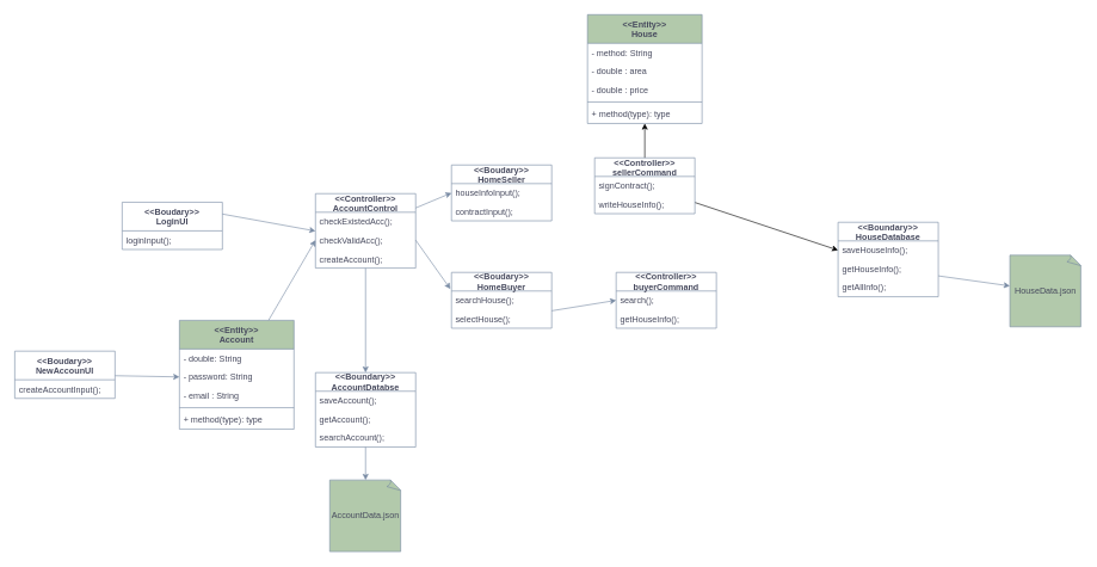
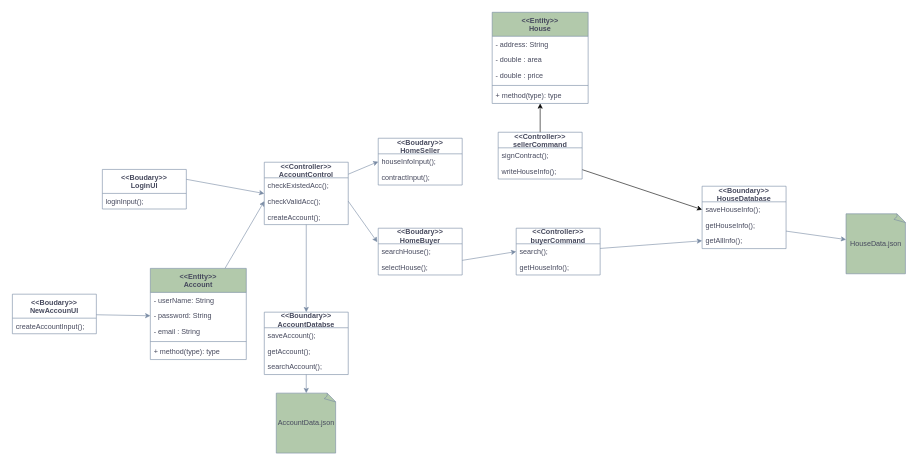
  <mxCell id="0" />
  <mxCell id="1" parent="0" />
  <mxCell id="2" value="&lt;&lt;Boudary&gt;&gt;&#10;LoginUI" style="swimlane;fontStyle=1;childLayout=stackLayout;horizontal=1;startSize=40;fillColor=none;horizontalStack=0;resizeParent=1;resizeParentMax=0;resizeLast=0;collapsible=1;marginBottom=0;strokeColor=#788AA3;fontColor=#46495D;" parent="1" vertex="1"><mxGeometry x="170" y="282" width="140" height="66" as="geometry" /></mxCell>
  <mxCell id="3" value="loginInput();" style="text;strokeColor=none;fillColor=none;align=left;verticalAlign=top;spacingLeft=4;spacingRight=4;overflow=hidden;rotatable=0;points=[[0,0.5],[1,0.5]];portConstraint=eastwest;fontColor=#46495D;" parent="2" vertex="1"><mxGeometry y="40" width="140" height="26" as="geometry" /></mxCell>
  <mxCell id="4" style="edgeStyle=none;rounded=0;orthogonalLoop=1;jettySize=auto;html=1;entryX=0.5;entryY=0;entryDx=0;entryDy=0;strokeColor=#788AA3;fontColor=#46495D;" parent="1" source="5" target="28" edge="1"><mxGeometry relative="1" as="geometry" /></mxCell>
  <mxCell id="5" value="&lt;&lt;Controller&gt;&gt;&#10;AccountControl" style="swimlane;fontStyle=1;childLayout=stackLayout;horizontal=1;startSize=26;fillColor=none;horizontalStack=0;resizeParent=1;resizeParentMax=0;resizeLast=0;collapsible=1;marginBottom=0;strokeColor=#788AA3;fontColor=#46495D;" parent="1" vertex="1"><mxGeometry x="440" y="270" width="140" height="104" as="geometry" /></mxCell>
  <mxCell id="6" value="checkExistedAcc();" style="text;strokeColor=none;fillColor=none;align=left;verticalAlign=top;spacingLeft=4;spacingRight=4;overflow=hidden;rotatable=0;points=[[0,0.5],[1,0.5]];portConstraint=eastwest;fontColor=#46495D;" parent="5" vertex="1"><mxGeometry y="26" width="140" height="26" as="geometry" /></mxCell>
  <mxCell id="7" value="checkValidAcc();" style="text;strokeColor=none;fillColor=none;align=left;verticalAlign=top;spacingLeft=4;spacingRight=4;overflow=hidden;rotatable=0;points=[[0,0.5],[1,0.5]];portConstraint=eastwest;fontColor=#46495D;" parent="5" vertex="1"><mxGeometry y="52" width="140" height="26" as="geometry" /></mxCell>
  <mxCell id="8" value="createAccount();" style="text;strokeColor=none;fillColor=none;align=left;verticalAlign=top;spacingLeft=4;spacingRight=4;overflow=hidden;rotatable=0;points=[[0,0.5],[1,0.5]];portConstraint=eastwest;fontColor=#46495D;" parent="5" vertex="1"><mxGeometry y="78" width="140" height="26" as="geometry" /></mxCell>
  <mxCell id="9" value="&lt;&lt;Boudary&gt;&gt;&#10;HomeSeller" style="swimlane;fontStyle=1;childLayout=stackLayout;horizontal=1;startSize=26;fillColor=none;horizontalStack=0;resizeParent=1;resizeParentMax=0;resizeLast=0;collapsible=1;marginBottom=0;strokeColor=#788AA3;fontColor=#46495D;" parent="1" vertex="1"><mxGeometry x="630" y="230" width="140" height="78" as="geometry" /></mxCell>
  <mxCell id="10" value="houseInfoInput();" style="text;strokeColor=none;fillColor=none;align=left;verticalAlign=top;spacingLeft=4;spacingRight=4;overflow=hidden;rotatable=0;points=[[0,0.5],[1,0.5]];portConstraint=eastwest;fontColor=#46495D;" parent="9" vertex="1"><mxGeometry y="26" width="140" height="26" as="geometry" /></mxCell>
  <mxCell id="11" value="contractInput();" style="text;strokeColor=none;fillColor=none;align=left;verticalAlign=top;spacingLeft=4;spacingRight=4;overflow=hidden;rotatable=0;points=[[0,0.5],[1,0.5]];portConstraint=eastwest;fontColor=#46495D;" parent="9" vertex="1"><mxGeometry y="52" width="140" height="26" as="geometry" /></mxCell>
  <mxCell id="12" value="&lt;&lt;Boudary&gt;&gt;&#10;HomeBuyer" style="swimlane;fontStyle=1;childLayout=stackLayout;horizontal=1;startSize=26;fillColor=none;horizontalStack=0;resizeParent=1;resizeParentMax=0;resizeLast=0;collapsible=1;marginBottom=0;strokeColor=#788AA3;fontColor=#46495D;" parent="1" vertex="1"><mxGeometry x="630" y="380" width="140" height="78" as="geometry" /></mxCell>
  <mxCell id="13" value="searchHouse();" style="text;strokeColor=none;fillColor=none;align=left;verticalAlign=top;spacingLeft=4;spacingRight=4;overflow=hidden;rotatable=0;points=[[0,0.5],[1,0.5]];portConstraint=eastwest;fontColor=#46495D;" parent="12" vertex="1"><mxGeometry y="26" width="140" height="26" as="geometry" /></mxCell>
  <mxCell id="14" value="selectHouse();" style="text;strokeColor=none;fillColor=none;align=left;verticalAlign=top;spacingLeft=4;spacingRight=4;overflow=hidden;rotatable=0;points=[[0,0.5],[1,0.5]];portConstraint=eastwest;fontColor=#46495D;" parent="12" vertex="1"><mxGeometry y="52" width="140" height="26" as="geometry" /></mxCell>
  <mxCell id="15" style="edgeStyle=none;rounded=0;orthogonalLoop=1;jettySize=auto;html=1;" edge="1" parent="1" source="17" target="55"><mxGeometry relative="1" as="geometry" /></mxCell>
  <mxCell id="16" style="edgeStyle=none;rounded=0;orthogonalLoop=1;jettySize=auto;html=1;entryX=0;entryY=0.5;entryDx=0;entryDy=0;" edge="1" parent="1" source="17" target="24"><mxGeometry relative="1" as="geometry" /></mxCell>
  <mxCell id="17" value="&lt;&lt;Controller&gt;&gt;&#10;sellerCommand" style="swimlane;fontStyle=1;childLayout=stackLayout;horizontal=1;startSize=26;fillColor=none;horizontalStack=0;resizeParent=1;resizeParentMax=0;resizeLast=0;collapsible=1;marginBottom=0;strokeColor=#788AA3;fontColor=#46495D;" parent="1" vertex="1"><mxGeometry x="830" y="220" width="140" height="78" as="geometry" /></mxCell>
  <mxCell id="18" value="signContract();" style="text;strokeColor=none;fillColor=none;align=left;verticalAlign=top;spacingLeft=4;spacingRight=4;overflow=hidden;rotatable=0;points=[[0,0.5],[1,0.5]];portConstraint=eastwest;fontColor=#46495D;" parent="17" vertex="1"><mxGeometry y="26" width="140" height="26" as="geometry" /></mxCell>
  <mxCell id="19" value="writeHouseInfo();" style="text;strokeColor=none;fillColor=none;align=left;verticalAlign=top;spacingLeft=4;spacingRight=4;overflow=hidden;rotatable=0;points=[[0,0.5],[1,0.5]];portConstraint=eastwest;fontColor=#46495D;" parent="17" vertex="1"><mxGeometry y="52" width="140" height="26" as="geometry" /></mxCell>
  <mxCell id="20" value="&lt;&lt;Controller&gt;&gt;&#10;buyerCommand" style="swimlane;fontStyle=1;childLayout=stackLayout;horizontal=1;startSize=26;fillColor=none;horizontalStack=0;resizeParent=1;resizeParentMax=0;resizeLast=0;collapsible=1;marginBottom=0;strokeColor=#788AA3;fontColor=#46495D;" parent="1" vertex="1"><mxGeometry x="860" y="380" width="140" height="78" as="geometry" /></mxCell>
  <mxCell id="21" value="search();" style="text;strokeColor=none;fillColor=none;align=left;verticalAlign=top;spacingLeft=4;spacingRight=4;overflow=hidden;rotatable=0;points=[[0,0.5],[1,0.5]];portConstraint=eastwest;fontColor=#46495D;" parent="20" vertex="1"><mxGeometry y="26" width="140" height="26" as="geometry" /></mxCell>
  <mxCell id="22" value="getHouseInfo();" style="text;strokeColor=none;fillColor=none;align=left;verticalAlign=top;spacingLeft=4;spacingRight=4;overflow=hidden;rotatable=0;points=[[0,0.5],[1,0.5]];portConstraint=eastwest;fontColor=#46495D;" parent="20" vertex="1"><mxGeometry y="52" width="140" height="26" as="geometry" /></mxCell>
  <mxCell id="23" value="&lt;&lt;Boundary&gt;&gt;&#10;HouseDatabase" style="swimlane;fontStyle=1;childLayout=stackLayout;horizontal=1;startSize=26;fillColor=none;horizontalStack=0;resizeParent=1;resizeParentMax=0;resizeLast=0;collapsible=1;marginBottom=0;strokeColor=#788AA3;fontColor=#46495D;" parent="1" vertex="1"><mxGeometry x="1170" y="310" width="140" height="104" as="geometry" /></mxCell>
  <mxCell id="24" value="saveHouseInfo();" style="text;strokeColor=none;fillColor=none;align=left;verticalAlign=top;spacingLeft=4;spacingRight=4;overflow=hidden;rotatable=0;points=[[0,0.5],[1,0.5]];portConstraint=eastwest;fontColor=#46495D;" parent="23" vertex="1"><mxGeometry y="26" width="140" height="26" as="geometry" /></mxCell>
  <mxCell id="25" value="getHouseInfo();" style="text;strokeColor=none;fillColor=none;align=left;verticalAlign=top;spacingLeft=4;spacingRight=4;overflow=hidden;rotatable=0;points=[[0,0.5],[1,0.5]];portConstraint=eastwest;fontColor=#46495D;" parent="23" vertex="1"><mxGeometry y="52" width="140" height="26" as="geometry" /></mxCell>
  <mxCell id="26" value="getAllInfo();" style="text;strokeColor=none;fillColor=none;align=left;verticalAlign=top;spacingLeft=4;spacingRight=4;overflow=hidden;rotatable=0;points=[[0,0.5],[1,0.5]];portConstraint=eastwest;fontColor=#46495D;" parent="23" vertex="1"><mxGeometry y="78" width="140" height="26" as="geometry" /></mxCell>
  <mxCell id="27" style="rounded=1;sketch=0;orthogonalLoop=1;jettySize=auto;html=1;fontColor=#46495D;strokeColor=#788AA3;fillColor=#B2C9AB;" parent="1" source="28" target="37" edge="1"><mxGeometry relative="1" as="geometry" /></mxCell>
  <mxCell id="28" value="&lt;&lt;Boundary&gt;&gt;&#10;AccountDatabse" style="swimlane;fontStyle=1;childLayout=stackLayout;horizontal=1;startSize=26;fillColor=none;horizontalStack=0;resizeParent=1;resizeParentMax=0;resizeLast=0;collapsible=1;marginBottom=0;strokeColor=#788AA3;fontColor=#46495D;" parent="1" vertex="1"><mxGeometry x="440" y="520" width="140" height="104" as="geometry" /></mxCell>
  <mxCell id="29" value="saveAccount();" style="text;strokeColor=none;fillColor=none;align=left;verticalAlign=top;spacingLeft=4;spacingRight=4;overflow=hidden;rotatable=0;points=[[0,0.5],[1,0.5]];portConstraint=eastwest;fontColor=#46495D;" parent="28" vertex="1"><mxGeometry y="26" width="140" height="26" as="geometry" /></mxCell>
  <mxCell id="30" value="getAccount();" style="text;strokeColor=none;fillColor=none;align=left;verticalAlign=top;spacingLeft=4;spacingRight=4;overflow=hidden;rotatable=0;points=[[0,0.5],[1,0.5]];portConstraint=eastwest;fontColor=#46495D;" parent="28" vertex="1"><mxGeometry y="52" width="140" height="26" as="geometry" /></mxCell>
  <mxCell id="31" value="searchAccount();" style="text;strokeColor=none;fillColor=none;align=left;verticalAlign=top;spacingLeft=4;spacingRight=4;overflow=hidden;rotatable=0;points=[[0,0.5],[1,0.5]];portConstraint=eastwest;fontColor=#46495D;" parent="28" vertex="1"><mxGeometry y="78" width="140" height="26" as="geometry" /></mxCell>
  <mxCell id="32" style="rounded=0;orthogonalLoop=1;jettySize=auto;html=1;strokeColor=#788AA3;fontColor=#46495D;exitX=1;exitY=0.25;exitDx=0;exitDy=0;" parent="1" source="2" target="7" edge="1"><mxGeometry relative="1" as="geometry"><mxPoint x="360" y="344.545" as="sourcePoint" /></mxGeometry></mxCell>
  <mxCell id="33" style="edgeStyle=none;rounded=0;orthogonalLoop=1;jettySize=auto;html=1;entryX=0;entryY=0.5;entryDx=0;entryDy=0;exitX=1;exitY=0.192;exitDx=0;exitDy=0;exitPerimeter=0;strokeColor=#788AA3;fontColor=#46495D;" parent="1" source="5" target="10" edge="1"><mxGeometry relative="1" as="geometry" /></mxCell>
  <mxCell id="34" style="edgeStyle=none;rounded=0;orthogonalLoop=1;jettySize=auto;html=1;entryX=-0.011;entryY=-0.108;entryDx=0;entryDy=0;entryPerimeter=0;exitX=1;exitY=0.5;exitDx=0;exitDy=0;strokeColor=#788AA3;fontColor=#46495D;" parent="1" source="7" target="13" edge="1"><mxGeometry relative="1" as="geometry" /></mxCell>
  <mxCell id="35" style="edgeStyle=none;rounded=0;orthogonalLoop=1;jettySize=auto;html=1;entryX=0;entryY=0.5;entryDx=0;entryDy=0;strokeColor=#788AA3;fontColor=#46495D;" parent="1" source="14" target="21" edge="1"><mxGeometry relative="1" as="geometry" /></mxCell>
- <mxCell id="37" value="AccountData.json" style="whiteSpace=wrap;html=1;shape=mxgraph.basic.document;fillColor=#B2C9AB;strokeColor=#788AA3;fontColor=#46495D;" parent="1" vertex="1"><mxGeometry x="460" y="670" width="100" height="100" as="geometry" /></mxCell>
+ <mxCell id="36" style="edgeStyle=none;rounded=0;orthogonalLoop=1;jettySize=auto;html=1;entryX=0;entryY=0.5;entryDx=0;entryDy=0;strokeColor=#788AA3;fontColor=#46495D;" parent="1" source="21" target="26" edge="1"><mxGeometry relative="1" as="geometry" /></mxCell>
+ <mxCell id="37" value="AccountData.json" style="whiteSpace=wrap;html=1;shape=mxgraph.basic.document;fillColor=#B2C9AB;strokeColor=#788AA3;fontColor=#46495D;" parent="1" vertex="1"><mxGeometry x="460" y="655" width="100" height="100" as="geometry" /></mxCell>
  <mxCell id="38" value="HouseData.json" style="whiteSpace=wrap;html=1;shape=mxgraph.basic.document;fillColor=#B2C9AB;strokeColor=#788AA3;fontColor=#46495D;" parent="1" vertex="1"><mxGeometry x="1410" y="356" width="100" height="100" as="geometry" /></mxCell>
  <mxCell id="39" style="rounded=0;orthogonalLoop=1;jettySize=auto;html=1;entryX=0;entryY=0.5;entryDx=0;entryDy=0;strokeColor=#788AA3;fontColor=#46495D;" parent="1" source="40" target="46" edge="1"><mxGeometry relative="1" as="geometry" /></mxCell>
  <mxCell id="40" value="&lt;&lt;Boudary&gt;&gt;&#10;NewAccounUI" style="swimlane;fontStyle=1;childLayout=stackLayout;horizontal=1;startSize=40;fillColor=none;horizontalStack=0;resizeParent=1;resizeParentMax=0;resizeLast=0;collapsible=1;marginBottom=0;strokeColor=#788AA3;fontColor=#46495D;" parent="1" vertex="1"><mxGeometry x="20" y="490" width="140" height="66" as="geometry" /></mxCell>
  <mxCell id="41" value="createAccountInput();" style="text;strokeColor=none;fillColor=none;align=left;verticalAlign=top;spacingLeft=4;spacingRight=4;overflow=hidden;rotatable=0;points=[[0,0.5],[1,0.5]];portConstraint=eastwest;fontColor=#46495D;" parent="40" vertex="1"><mxGeometry y="40" width="140" height="26" as="geometry" /></mxCell>
  <mxCell id="42" style="edgeStyle=none;rounded=1;sketch=0;orthogonalLoop=1;jettySize=auto;html=1;fontColor=#46495D;strokeColor=#788AA3;fillColor=#B2C9AB;" parent="1" source="25" target="38" edge="1"><mxGeometry relative="1" as="geometry" /></mxCell>
  <mxCell id="43" style="rounded=0;orthogonalLoop=1;jettySize=auto;html=1;entryX=0;entryY=0.5;entryDx=0;entryDy=0;strokeColor=#788AA3;fontColor=#46495D;" parent="1" source="44" target="7" edge="1"><mxGeometry relative="1" as="geometry" /></mxCell>
  <mxCell id="44" value="&lt;&lt;Entity&gt;&gt;&#10;Account" style="swimlane;fontStyle=1;align=center;verticalAlign=top;childLayout=stackLayout;horizontal=1;startSize=40;horizontalStack=0;resizeParent=1;resizeParentMax=0;resizeLast=0;collapsible=1;marginBottom=0;fillColor=#B2C9AB;strokeColor=#788AA3;fontColor=#46495D;" parent="1" vertex="1"><mxGeometry x="250" y="447" width="160" height="152" as="geometry" /></mxCell>
- <mxCell id="45" value="- double: String" style="text;strokeColor=none;fillColor=none;align=left;verticalAlign=top;spacingLeft=4;spacingRight=4;overflow=hidden;rotatable=0;points=[[0,0.5],[1,0.5]];portConstraint=eastwest;fontColor=#46495D;" parent="44" vertex="1"><mxGeometry y="40" width="160" height="26" as="geometry" /></mxCell>
+ <mxCell id="45" value="- userName: String" style="text;strokeColor=none;fillColor=none;align=left;verticalAlign=top;spacingLeft=4;spacingRight=4;overflow=hidden;rotatable=0;points=[[0,0.5],[1,0.5]];portConstraint=eastwest;fontColor=#46495D;" parent="44" vertex="1"><mxGeometry y="40" width="160" height="26" as="geometry" /></mxCell>
  <mxCell id="46" value="- password: String&#10;" style="text;strokeColor=none;fillColor=none;align=left;verticalAlign=top;spacingLeft=4;spacingRight=4;overflow=hidden;rotatable=0;points=[[0,0.5],[1,0.5]];portConstraint=eastwest;fontColor=#46495D;" parent="44" vertex="1"><mxGeometry y="66" width="160" height="26" as="geometry" /></mxCell>
  <mxCell id="47" value="- email : String" style="text;strokeColor=none;fillColor=none;align=left;verticalAlign=top;spacingLeft=4;spacingRight=4;overflow=hidden;rotatable=0;points=[[0,0.5],[1,0.5]];portConstraint=eastwest;fontColor=#46495D;" parent="44" vertex="1"><mxGeometry y="92" width="160" height="26" as="geometry" /></mxCell>
  <mxCell id="48" value="" style="line;strokeWidth=1;fillColor=none;align=left;verticalAlign=middle;spacingTop=-1;spacingLeft=3;spacingRight=3;rotatable=0;labelPosition=right;points=[];portConstraint=eastwest;strokeColor=#788AA3;fontColor=#46495D;" parent="44" vertex="1"><mxGeometry y="118" width="160" height="8" as="geometry" /></mxCell>
  <mxCell id="49" value="+ method(type): type" style="text;strokeColor=none;fillColor=none;align=left;verticalAlign=top;spacingLeft=4;spacingRight=4;overflow=hidden;rotatable=0;points=[[0,0.5],[1,0.5]];portConstraint=eastwest;fontColor=#46495D;" parent="44" vertex="1"><mxGeometry y="126" width="160" height="26" as="geometry" /></mxCell>
  <mxCell id="50" value="&lt;&lt;Entity&gt;&gt;&#10;House" style="swimlane;fontStyle=1;align=center;verticalAlign=top;childLayout=stackLayout;horizontal=1;startSize=40;horizontalStack=0;resizeParent=1;resizeParentMax=0;resizeLast=0;collapsible=1;marginBottom=0;fillColor=#B2C9AB;strokeColor=#788AA3;fontColor=#46495D;" parent="1" vertex="1"><mxGeometry x="820" y="20" width="160" height="152" as="geometry" /></mxCell>
- <mxCell id="51" value="- method: String&#10;" style="text;strokeColor=none;fillColor=none;align=left;verticalAlign=top;spacingLeft=4;spacingRight=4;overflow=hidden;rotatable=0;points=[[0,0.5],[1,0.5]];portConstraint=eastwest;fontColor=#46495D;" parent="50" vertex="1"><mxGeometry y="40" width="160" height="26" as="geometry" /></mxCell>
+ <mxCell id="51" value="- address: String&#10;" style="text;strokeColor=none;fillColor=none;align=left;verticalAlign=top;spacingLeft=4;spacingRight=4;overflow=hidden;rotatable=0;points=[[0,0.5],[1,0.5]];portConstraint=eastwest;fontColor=#46495D;" parent="50" vertex="1"><mxGeometry y="40" width="160" height="26" as="geometry" /></mxCell>
  <mxCell id="52" value="- double : area" style="text;strokeColor=none;fillColor=none;align=left;verticalAlign=top;spacingLeft=4;spacingRight=4;overflow=hidden;rotatable=0;points=[[0,0.5],[1,0.5]];portConstraint=eastwest;fontColor=#46495D;" parent="50" vertex="1"><mxGeometry y="66" width="160" height="26" as="geometry" /></mxCell>
  <mxCell id="53" value="- double : price" style="text;strokeColor=none;fillColor=none;align=left;verticalAlign=top;spacingLeft=4;spacingRight=4;overflow=hidden;rotatable=0;points=[[0,0.5],[1,0.5]];portConstraint=eastwest;fontColor=#46495D;" parent="50" vertex="1"><mxGeometry y="92" width="160" height="26" as="geometry" /></mxCell>
  <mxCell id="54" value="" style="line;strokeWidth=1;fillColor=none;align=left;verticalAlign=middle;spacingTop=-1;spacingLeft=3;spacingRight=3;rotatable=0;labelPosition=right;points=[];portConstraint=eastwest;strokeColor=#788AA3;fontColor=#46495D;" parent="50" vertex="1"><mxGeometry y="118" width="160" height="8" as="geometry" /></mxCell>
  <mxCell id="55" value="+ method(type): type" style="text;strokeColor=none;fillColor=none;align=left;verticalAlign=top;spacingLeft=4;spacingRight=4;overflow=hidden;rotatable=0;points=[[0,0.5],[1,0.5]];portConstraint=eastwest;fontColor=#46495D;" parent="50" vertex="1"><mxGeometry y="126" width="160" height="26" as="geometry" /></mxCell>
